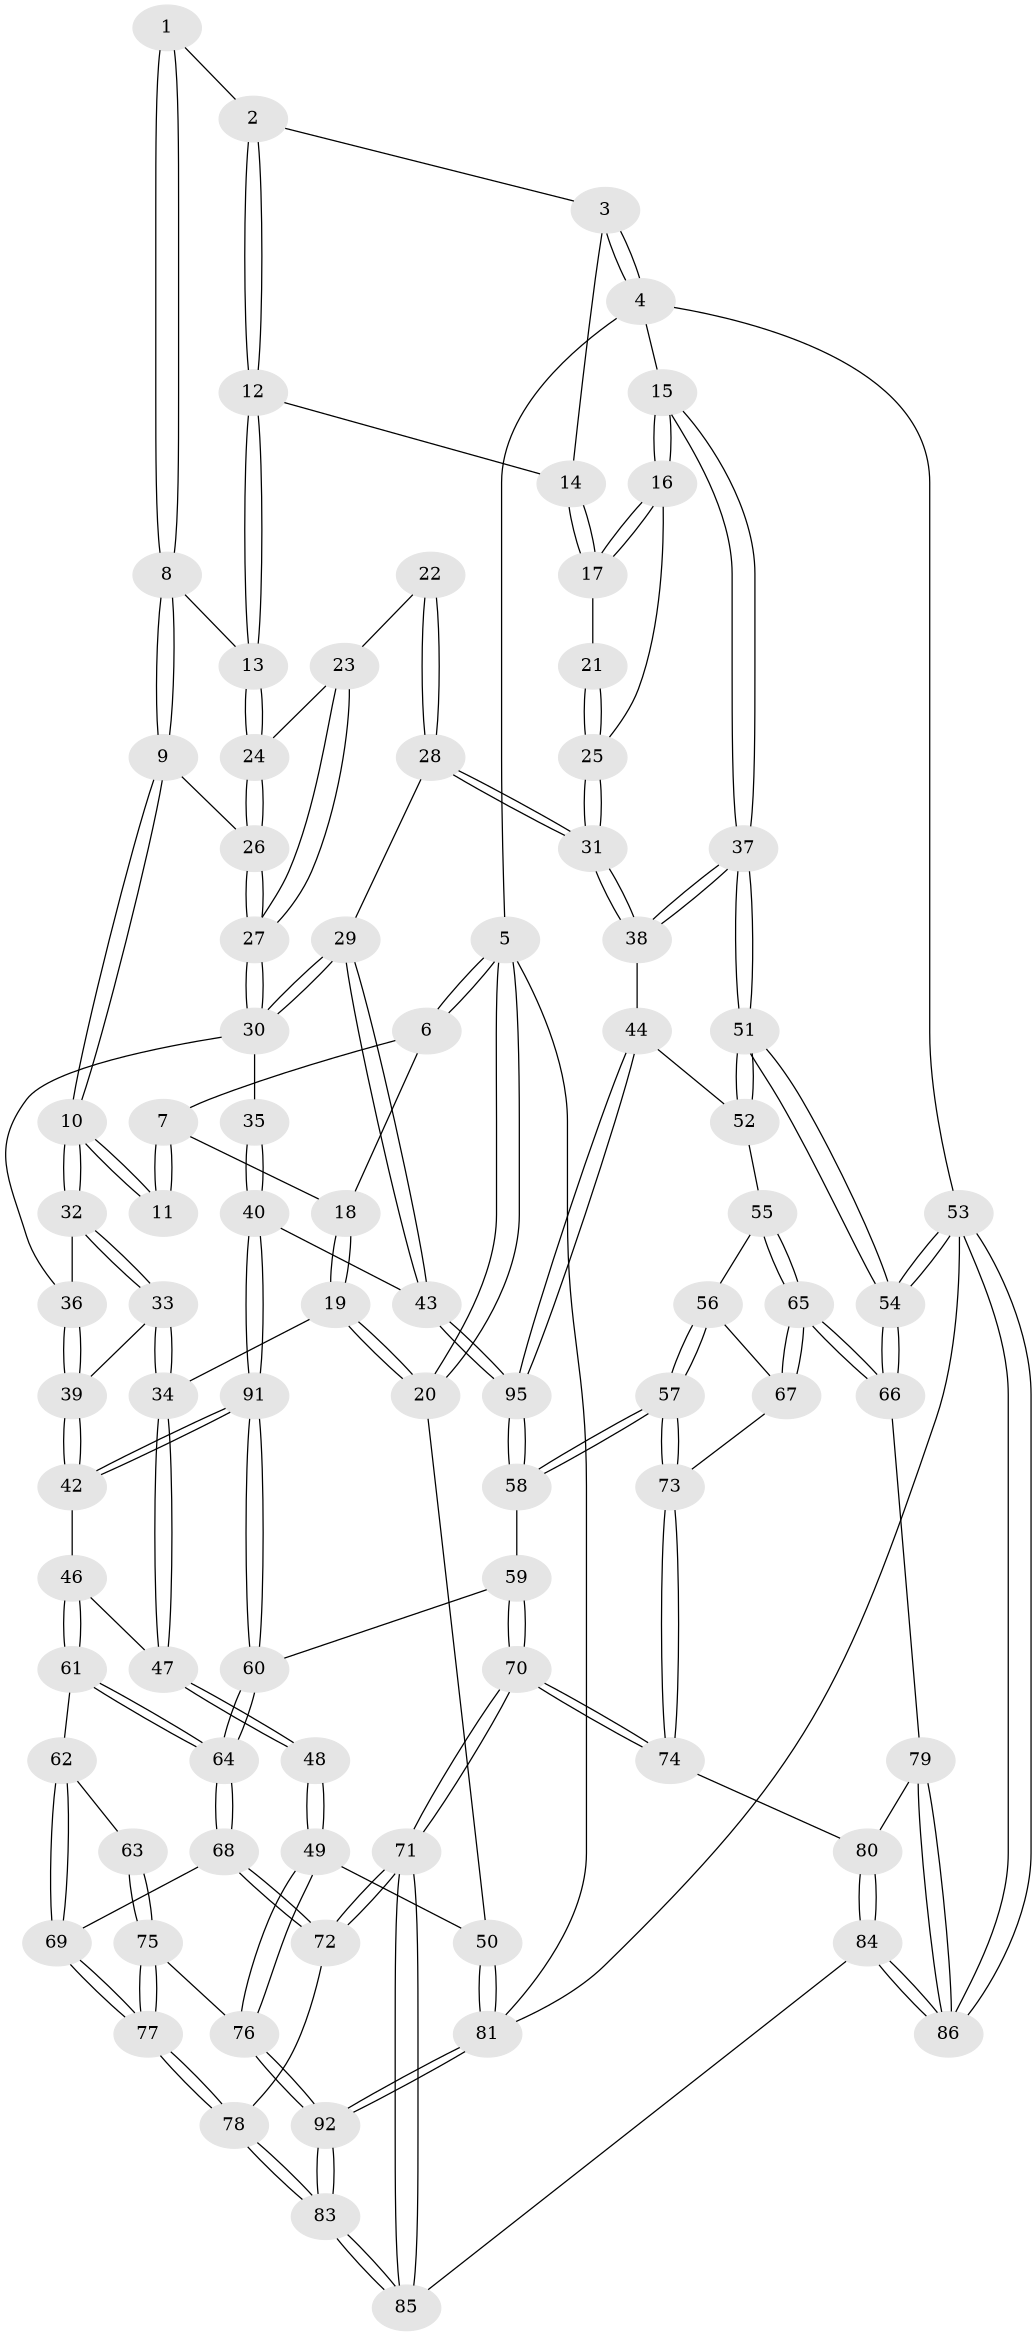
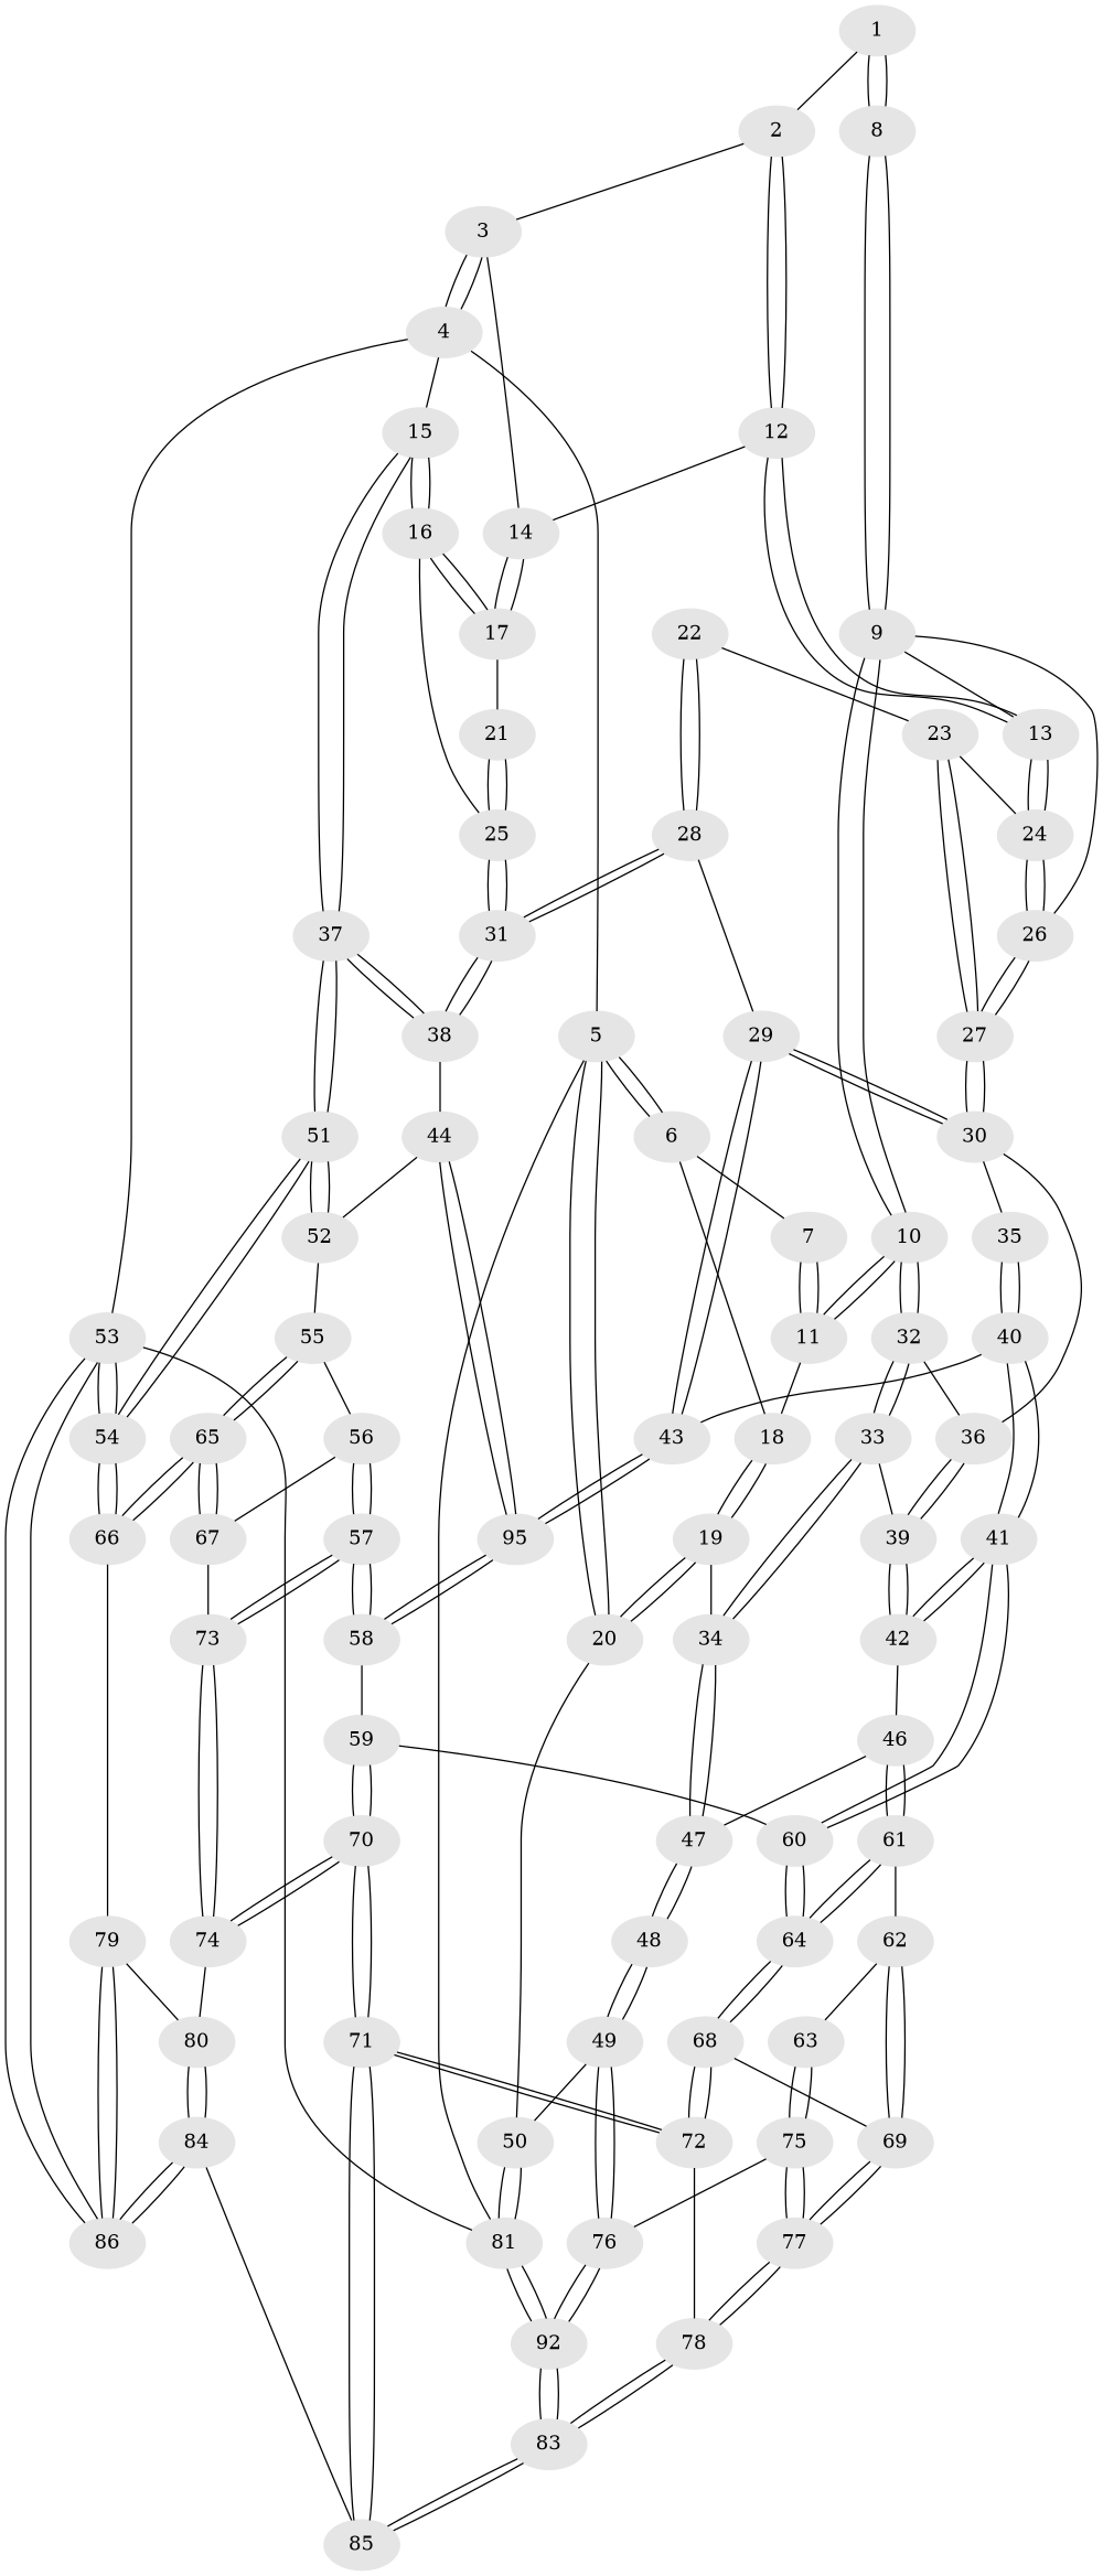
  graph {
    node [color=gray90 style=filled]
    1
    2
    8
    3
    12
    9
    13
    4
    14
    5
    15
    53
    17
    6
    20
    81
    16
    37
    54
    86
    7
    18
    50
    n24 [label=92]
    11
    19
    10
    26
    24
    32
    27
    33
    36
    21
    25
    38
    51
    31
    34
    47
    22
    23
    28
    29
    30
    35
    43
    n48 [label=95]
    40
    44
    39
    42
    48
-   41 [label=91]
+   41
    52
    46
    60
    64
    61
    58
    55
    59
    62
    49
    76
    63
    75
    66
    56
    65
    79
    57
    67
    73
    74
    70
    71
    68
    69
    77
    72
    80
    78
    85
    83
    84
    1 -- 2
    1 -- 8
    1 -- 8
    2 -- 3
    2 -- 12
    2 -- 12
    8 -- 9
    8 -- 9
-   8 -- 13
+   9 -- 13
    3 -- 4
    3 -- 4
    3 -- 14
    12 -- 13
    12 -- 13
    12 -- 14
    9 -- 10
    9 -- 10
    9 -- 26
    13 -- 24
    13 -- 24
    4 -- 5
    4 -- 15
    4 -- 53
    14 -- 17
    14 -- 17
    5 -- 6
    5 -- 6
    5 -- 20
    5 -- 20
    5 -- 81
    15 -- 16
    15 -- 16
    15 -- 37
    15 -- 37
    53 -- 81
    53 -- 54
    53 -- 54
    53 -- 86
    53 -- 86
    17 -- 21
    6 -- 7
    6 -- 18
    20 -- 50
    81 -- n24
    81 -- n24
    16 -- 17
    16 -- 17
    16 -- 25
    37 -- 38
    37 -- 38
    37 -- 51
    37 -- 51
    54 -- 66
    54 -- 66
    7 -- 11
    7 -- 11
    18 -- 19
    18 -- 19
    50 -- 81
    50 -- 81
    n24 -- 83
    n24 -- 83
-   7 -- 18
+   11 -- 18
    19 -- 20
    19 -- 20
    19 -- 34
    10 -- 11
    10 -- 11
    10 -- 32
    10 -- 32
    26 -- 27
    26 -- 27
    24 -- 26
    24 -- 26
    32 -- 33
    32 -- 33
    32 -- 36
    27 -- 30
    27 -- 30
    33 -- 34
    33 -- 34
    33 -- 39
    36 -- 39
    36 -- 39
    21 -- 25
    21 -- 25
    25 -- 31
    25 -- 31
    38 -- 44
    51 -- 54
    51 -- 54
    51 -- 52
    51 -- 52
    31 -- 38
    31 -- 38
    34 -- 47
    34 -- 47
    47 -- 48
    47 -- 48
    22 -- 23
    22 -- 28
    22 -- 28
    23 -- 24
    23 -- 27
    23 -- 27
    28 -- 31
    28 -- 31
    28 -- 29
    29 -- 30
    29 -- 30
    29 -- 43
    29 -- 43
    30 -- 36
    30 -- 35
    35 -- 40
    35 -- 40
    43 -- n48
    43 -- n48
    n48 -- 58
    n48 -- 58
    40 -- 43
    40 -- 41
    40 -- 41
    44 -- n48
    44 -- n48
    44 -- 52
    39 -- 42
    39 -- 42
    42 -- 46
    48 -- 49
    48 -- 49
    41 -- 42
    41 -- 42
    41 -- 60
    41 -- 60
    52 -- 55
    46 -- 47
    46 -- 61
    46 -- 61
    60 -- 64
    60 -- 64
    64 -- 68
    64 -- 68
    61 -- 64
    61 -- 64
    61 -- 62
    58 -- 59
    55 -- 56
    55 -- 65
    55 -- 65
    59 -- 60
    59 -- 70
    59 -- 70
    62 -- 63
    62 -- 69
    62 -- 69
    49 -- 50
    49 -- 76
    49 -- 76
    76 -- n24
    76 -- n24
    63 -- 75
    63 -- 75
    75 -- 76
    75 -- 77
    75 -- 77
    66 -- 79
    56 -- 57
    56 -- 57
    56 -- 67
    65 -- 66
    65 -- 66
    65 -- 67
    65 -- 67
    79 -- 86
    79 -- 86
    79 -- 80
    57 -- 58
    57 -- 58
    57 -- 73
    57 -- 73
    67 -- 73
    73 -- 74
    73 -- 74
    74 -- 80
    70 -- 74
    70 -- 74
    70 -- 71
    70 -- 71
    71 -- 72
    71 -- 72
    71 -- 85
    71 -- 85
    68 -- 69
    68 -- 72
    68 -- 72
    69 -- 77
    69 -- 77
    77 -- 78
    77 -- 78
    72 -- 78
    80 -- 84
    80 -- 84
    78 -- 83
    78 -- 83
    83 -- 85
    83 -- 85
    84 -- 86
    84 -- 86
    84 -- 85
  }
